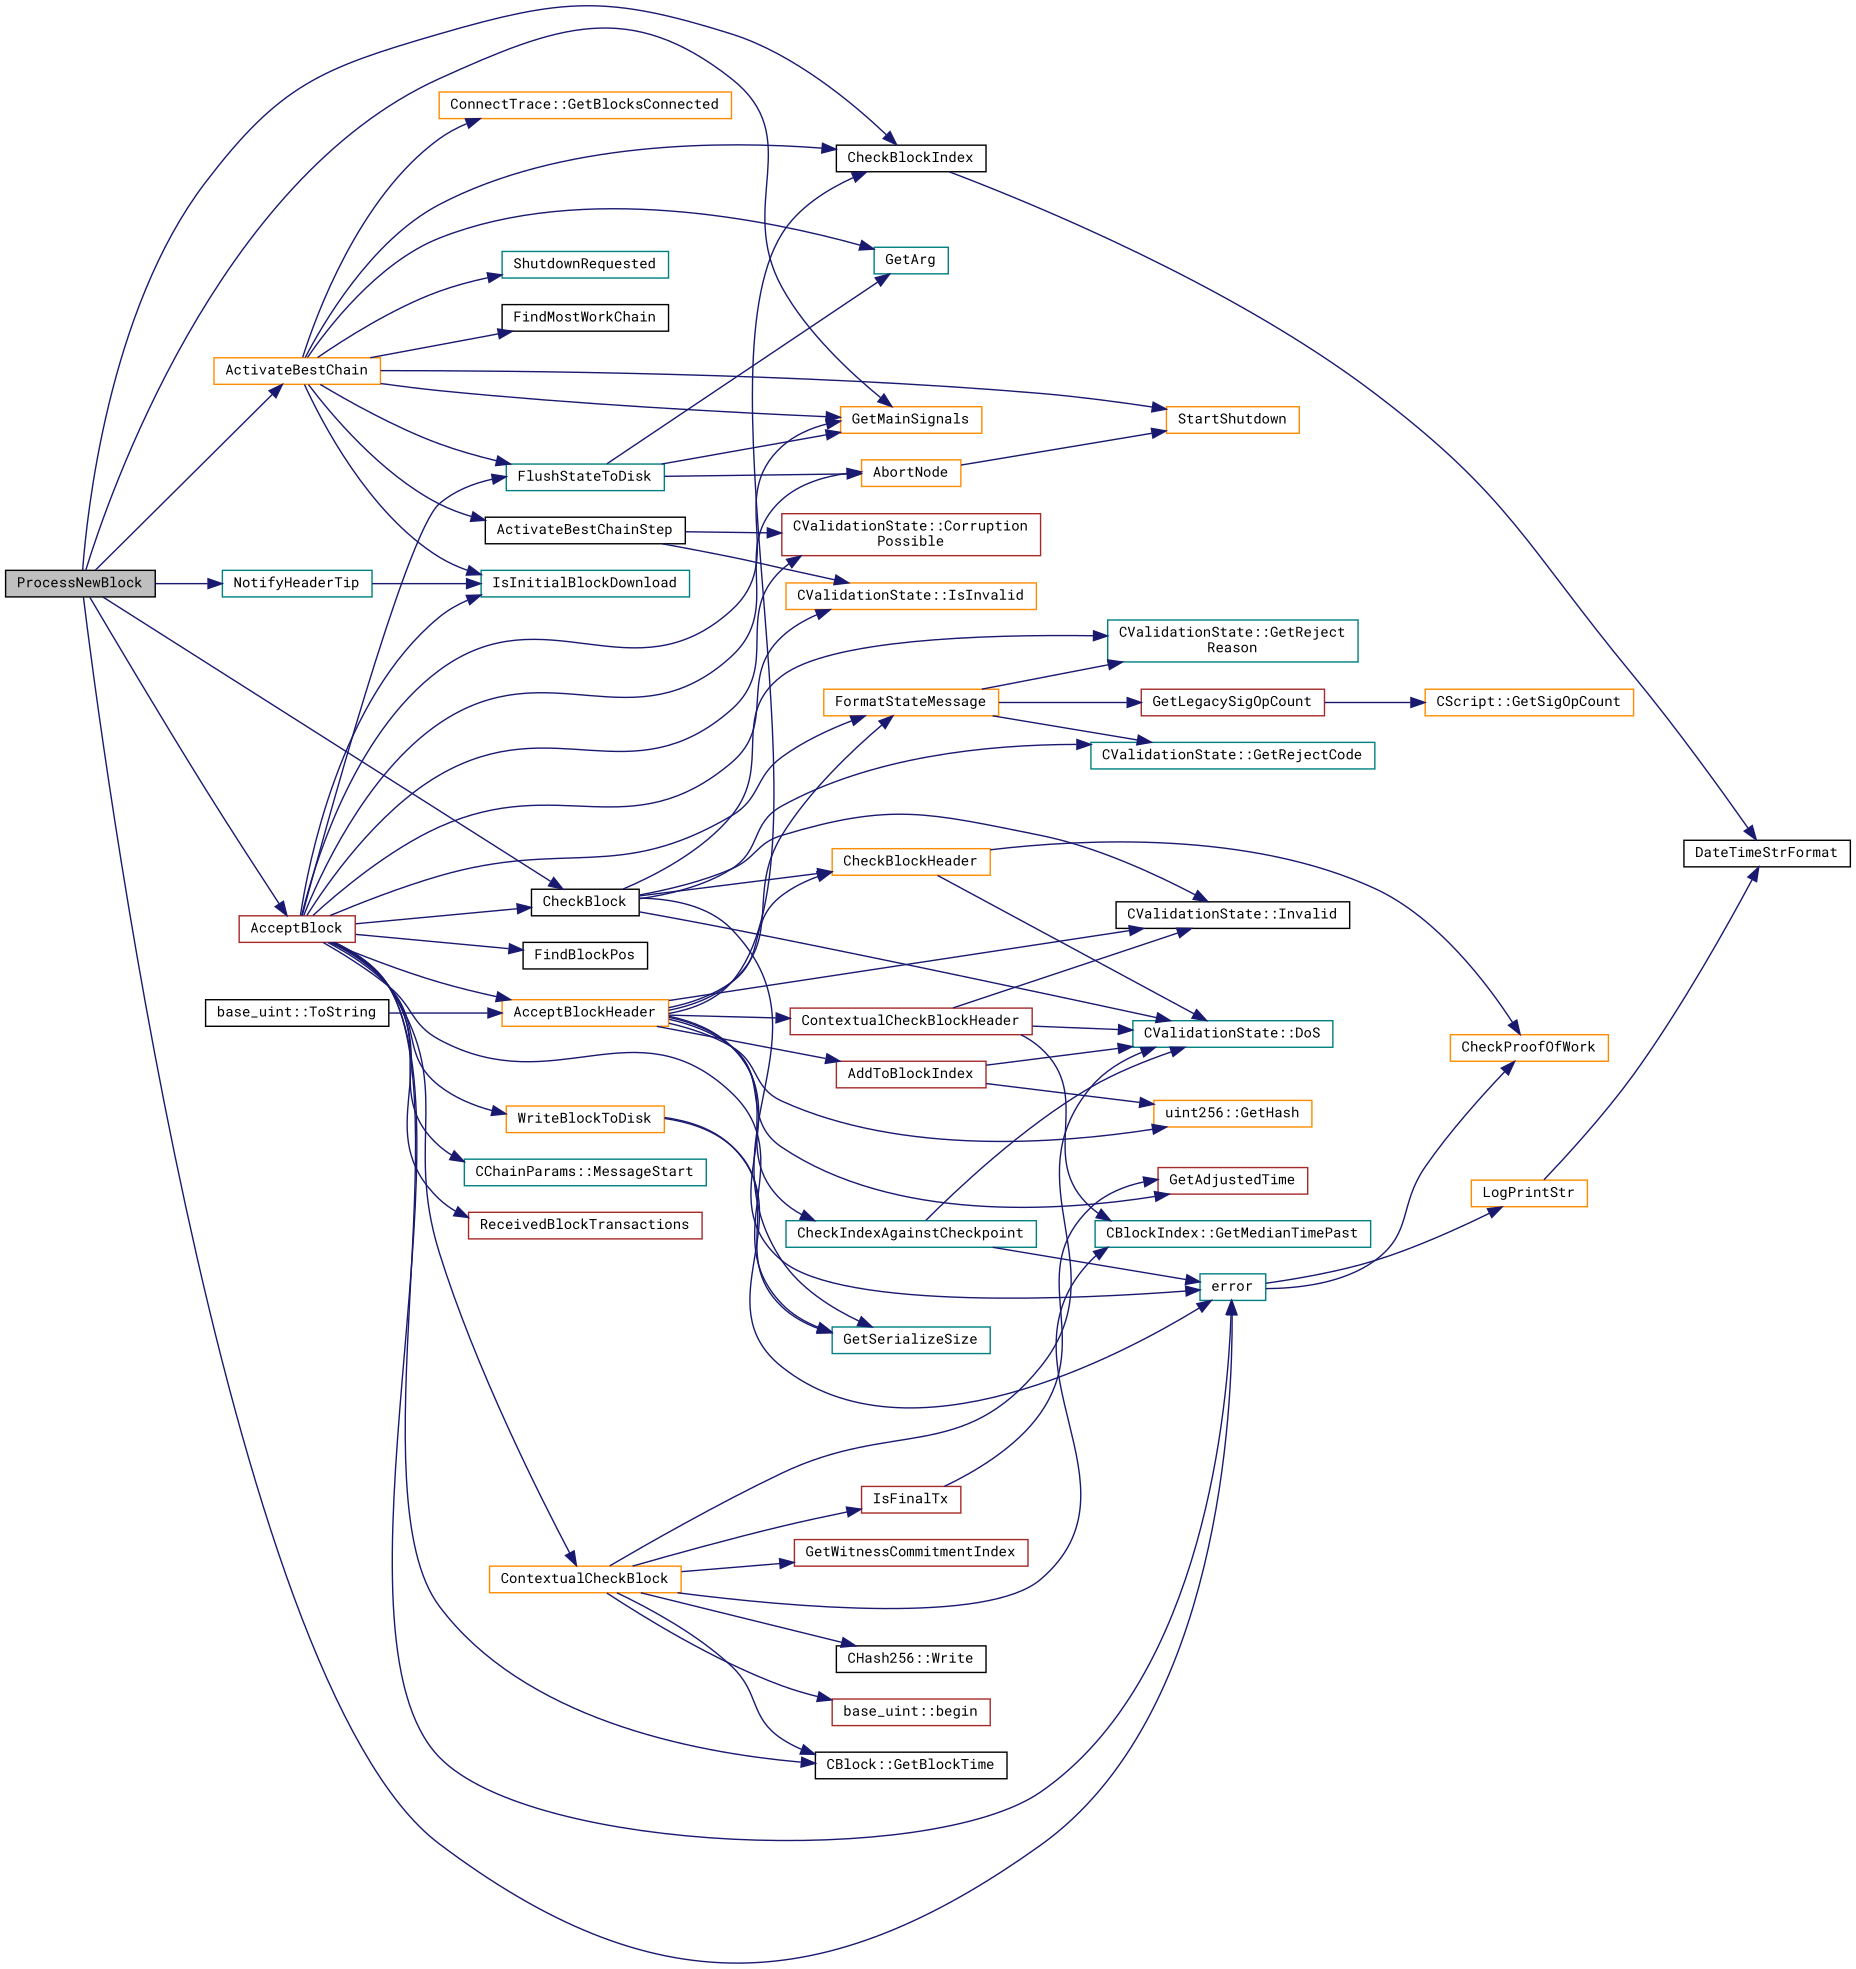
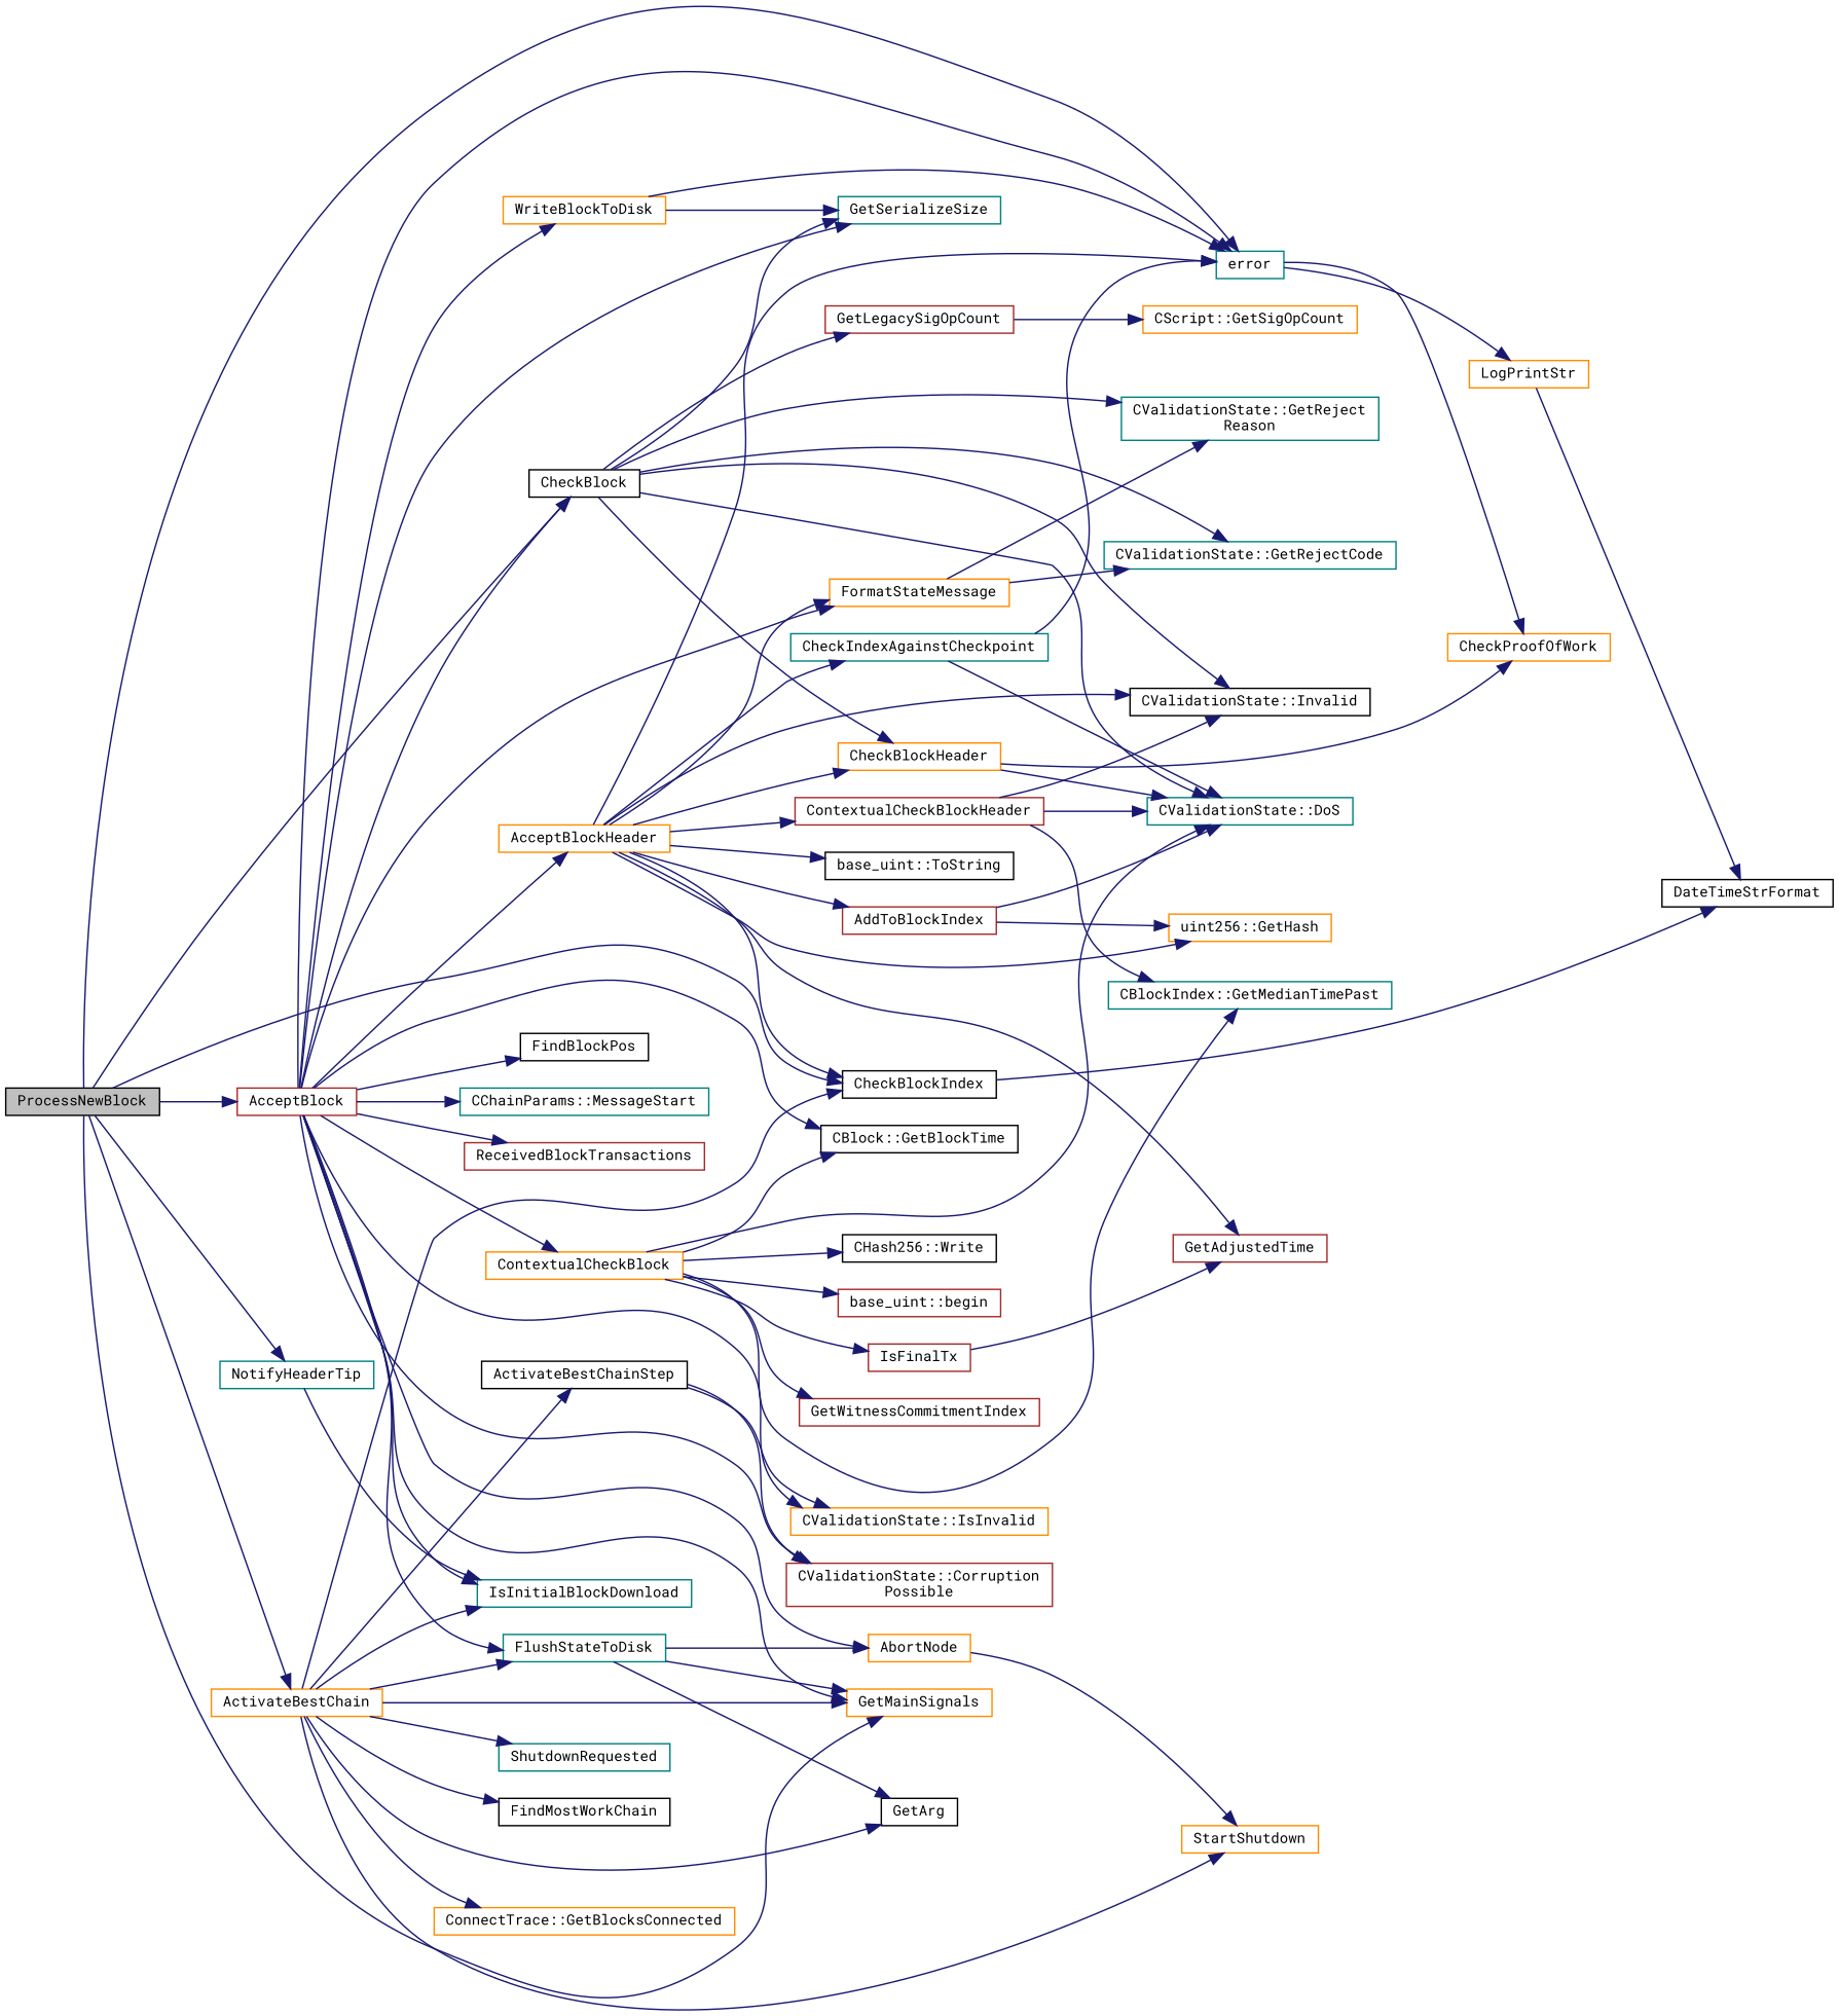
  digraph {
    fontname="Roboto Mono"
    rankdir=LR
    node [color=darkorange fillcolor=white fontname="Roboto Mono" fontsize=10 shape=record style=filled]
    edge [color=midnightblue fontname="Roboto Mono" fontsize=10 labelfontname=Helvetica labelfontsize=10 style=solid]
    n1 [color=black fillcolor=grey75 fontcolor=black height=0.2 label=ProcessNewBlock width=0.4]
    n2 [color=black height=0.2 label=CheckBlock width=0.4]
    n3 [color=teal height=0.2 label=error width=0.4]
    n4 [color=brown height=0.2 label=AcceptBlock width=0.4]
    n5 [color=black height=0.2 label=CheckBlockIndex width=0.4]
    n6 [height=0.2 label=GetMainSignals width=0.4]
    n7 [color=teal height=0.2 label=NotifyHeaderTip width=0.4]
    n8 [height=0.2 label=ActivateBestChain width=0.4]
    n9 [height=0.2 label=CheckBlockHeader width=0.4]
    n10 [color=teal height=0.2 label="CValidationState::DoS" width=0.4]
    n11 [color=teal height=0.2 label=GetSerializeSize width=0.4]
    n12 [color=black height=0.2 label="CValidationState::Invalid" width=0.4]
    n13 [color=teal height=0.2 label="CValidationState::GetRejectCode" width=0.4]
    n14 [color=teal height=0.2 label="CValidationState::GetReject\lReason" width=0.4]
    n15 [color=brown height=0.2 label=GetLegacySigOpCount width=0.4]
    n16 [height=0.2 label=CheckProofOfWork width=0.4]
    n17 [height=0.2 label=LogPrintStr width=0.4]
    n18 [height=0.2 label=AcceptBlockHeader width=0.4]
    n19 [height=0.2 label=FormatStateMessage width=0.4]
    n20 [height=0.2 label=ContextualCheckBlock width=0.4]
    n21 [color=black height=0.2 label="CBlock::GetBlockTime" width=0.4]
    n22 [height=0.2 label="CValidationState::IsInvalid" width=0.4]
    n23 [color=brown height=0.2 label="CValidationState::Corruption\lPossible" width=0.4]
    n24 [color=teal height=0.2 label=IsInitialBlockDownload width=0.4]
    n25 [color=black height=0.2 label=FindBlockPos width=0.4]
    n26 [height=0.2 label=WriteBlockToDisk width=0.4]
    n27 [color=teal height=0.2 label="CChainParams::MessageStart" width=0.4]
    n28 [height=0.2 label=AbortNode width=0.4]
    n29 [color=brown height=0.2 label=ReceivedBlockTransactions width=0.4]
    n30 [color=teal height=0.2 label=FlushStateToDisk width=0.4]
    n31 [color=black height=0.2 label=DateTimeStrFormat width=0.4]
    n32 [height=0.2 label=StartShutdown width=0.4]
-   n33 [color=teal height=0.2 label=GetArg width=0.4]
+   n33 [color=black height=0.2 label=GetArg width=0.4]
    n34 [color=teal height=0.2 label=ShutdownRequested width=0.4]
    n35 [color=black height=0.2 label=FindMostWorkChain width=0.4]
    n36 [color=black height=0.2 label=ActivateBestChainStep width=0.4]
    n37 [height=0.2 label="ConnectTrace::GetBlocksConnected" width=0.4]
    n38 [height=0.2 label="CScript::GetSigOpCount" width=0.4]
    n39 [height=0.2 label="uint256::GetHash" width=0.4]
    n40 [color=black height=0.2 label="base_uint::ToString" width=0.4]
    n41 [color=teal height=0.2 label=CheckIndexAgainstCheckpoint width=0.4]
    n42 [color=brown height=0.2 label=ContextualCheckBlockHeader width=0.4]
    n43 [color=brown height=0.2 label=GetAdjustedTime width=0.4]
    n44 [color=brown height=0.2 label=AddToBlockIndex width=0.4]
    n45 [color=teal height=0.2 label="CBlockIndex::GetMedianTimePast" width=0.4]
    n46 [color=brown height=0.2 label=IsFinalTx width=0.4]
    n47 [color=brown height=0.2 label=GetWitnessCommitmentIndex width=0.4]
    n48 [color=black height=0.2 label="CHash256::Write" width=0.4]
    n49 [color=brown height=0.2 label="base_uint::begin" width=0.4]
    n1 -> n2
    n1 -> n3
    n1 -> n4
    n1 -> n5
    n1 -> n6
    n1 -> n7
    n1 -> n8
    n2 -> n9
    n2 -> n10
    n2 -> n11
    n2 -> n12
    n2 -> n13
    n2 -> n14
-   n19 -> n15
+   n2 -> n15
    n3 -> n16
    n3 -> n17
    n4 -> n2
    n4 -> n3
    n4 -> n6
    n4 -> n11
    n4 -> n18
    n4 -> n19
    n4 -> n20
    n4 -> n21
    n4 -> n22
    n4 -> n23
    n4 -> n24
    n4 -> n25
    n4 -> n26
    n4 -> n27
    n4 -> n28
    n4 -> n29
    n4 -> n30
    n5 -> n31
    n7 -> n24
    n8 -> n5
    n8 -> n6
    n8 -> n24
    n8 -> n30
    n8 -> n32
    n8 -> n33
    n8 -> n34
    n8 -> n35
    n8 -> n36
    n8 -> n37
    n9 -> n10
    n9 -> n16
    n15 -> n38
    n17 -> n31
    n18 -> n3
    n18 -> n5
    n18 -> n9
    n18 -> n12
    n18 -> n19
    n18 -> n39
-   n40 -> n18
+   n18 -> n40
    n18 -> n41
    n18 -> n42
    n18 -> n43
    n18 -> n44
    n19 -> n13
    n19 -> n14
    n20 -> n10
    n20 -> n21
    n20 -> n45
    n20 -> n46
    n20 -> n47
    n20 -> n48
    n20 -> n49
    n26 -> n3
    n26 -> n11
    n28 -> n32
    n30 -> n6
    n30 -> n28
    n30 -> n33
    n36 -> n22
    n36 -> n23
    n41 -> n3
    n41 -> n10
    n42 -> n10
    n42 -> n12
    n42 -> n45
    n44 -> n10
    n44 -> n39
    n46 -> n43
  }
